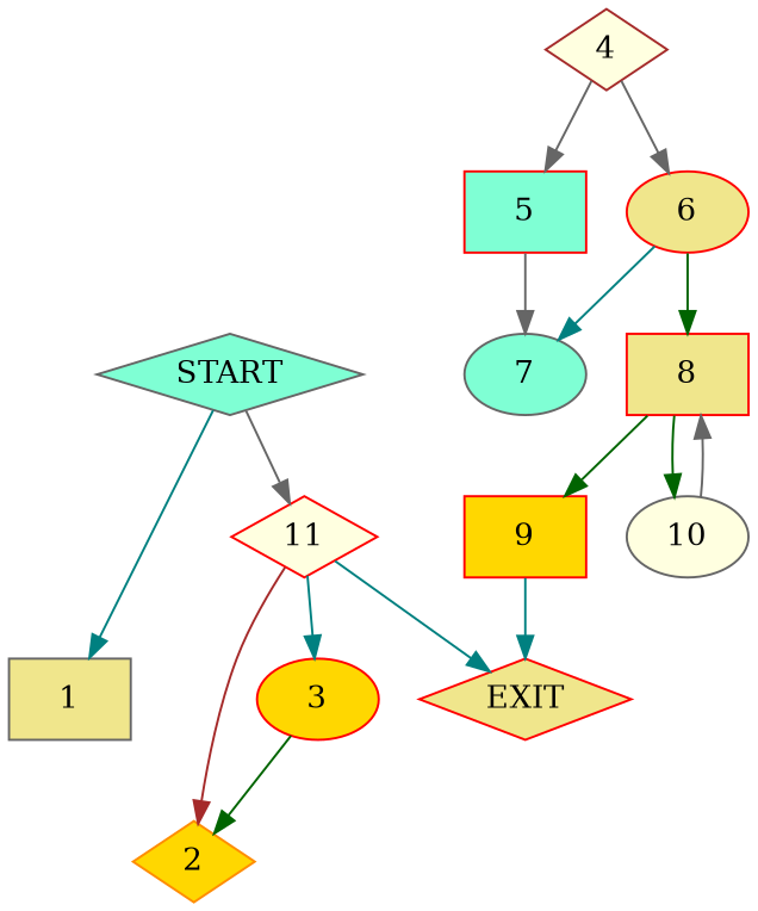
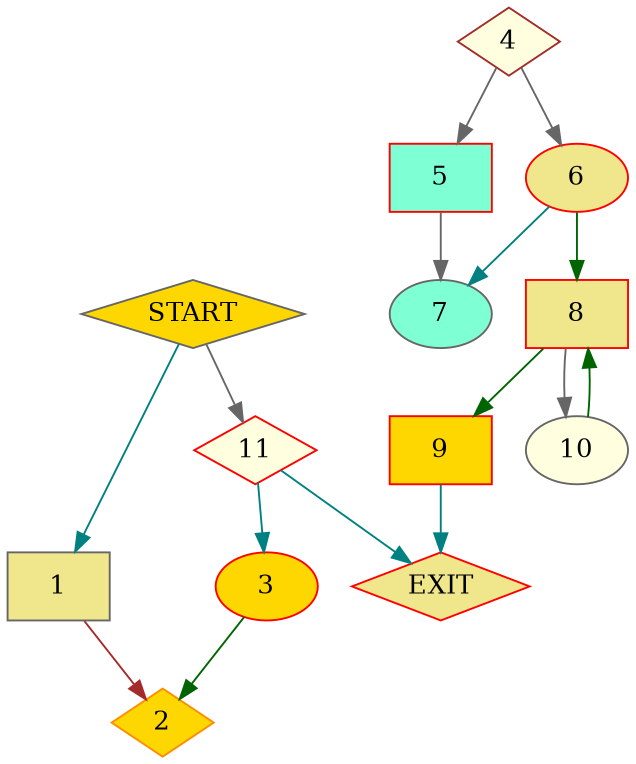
  digraph {
    node [color=red fillcolor=gold shape=diamond style=filled]
    edge [color=gray40]
-   n1 [color=gray40 fillcolor=aquamarine label=START]
+   n1 [color=gray40 label=START]
    1 [color=gray40 fillcolor=khaki shape=box]
    11 [fillcolor=lightyellow]
    2 [color=darkorange]
    n5 [fillcolor=khaki label=EXIT]
    3 [shape=ellipse]
    4 [color=brown fillcolor=lightyellow]
    5 [fillcolor=aquamarine shape=box]
    6 [fillcolor=khaki shape=ellipse]
    7 [color=gray40 fillcolor=aquamarine shape=ellipse]
    8 [fillcolor=khaki shape=box]
    9 [shape=box]
    10 [color=gray40 fillcolor=lightyellow shape=ellipse]
    n1 -> 1 [color=teal]
    n1 -> 11
-   11 -> 2 [color=brown]
+   1 -> 2 [color=brown]
    11 -> n5 [color=teal]
    11 -> 3 [color=teal]
    3 -> 2 [color=darkgreen]
    4 -> 5
    4 -> 6
    5 -> 7
    6 -> 7 [color=teal]
    6 -> 8 [color=darkgreen]
    8 -> 9 [color=darkgreen]
-   8 -> 10 [color=darkgreen]
+   8 -> 10
    9 -> n5 [color=teal]
-   10 -> 8
+   10 -> 8 [color=darkgreen]
  }
